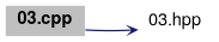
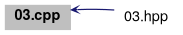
  digraph {
    rankdir=LR
    node [fontname="Helvetica,Arial,sans-serif" fontsize=12 shape=plaintext]
    n1 [color=black fillcolor=grey75 fontcolor=black height=0.2 label=<<b>03.cpp</b>> style=filled width=0.4]
    n2 [color=grey75 height=0.2 label="03.hpp" width=0.4]
-   n1 -> n2 [arrowhead=open arrowsize=0.5 arrowtail=open color=midnightblue fontname="Helvetica,Arial,sans-serif" fontsize=15 labelfontsize=15 style=solid]
+   n2 -> n1 [arrowhead=open arrowsize=0.5 arrowtail=open color=midnightblue fontname="Helvetica,Arial,sans-serif" fontsize=15 labelfontsize=15 style=solid]
  }
